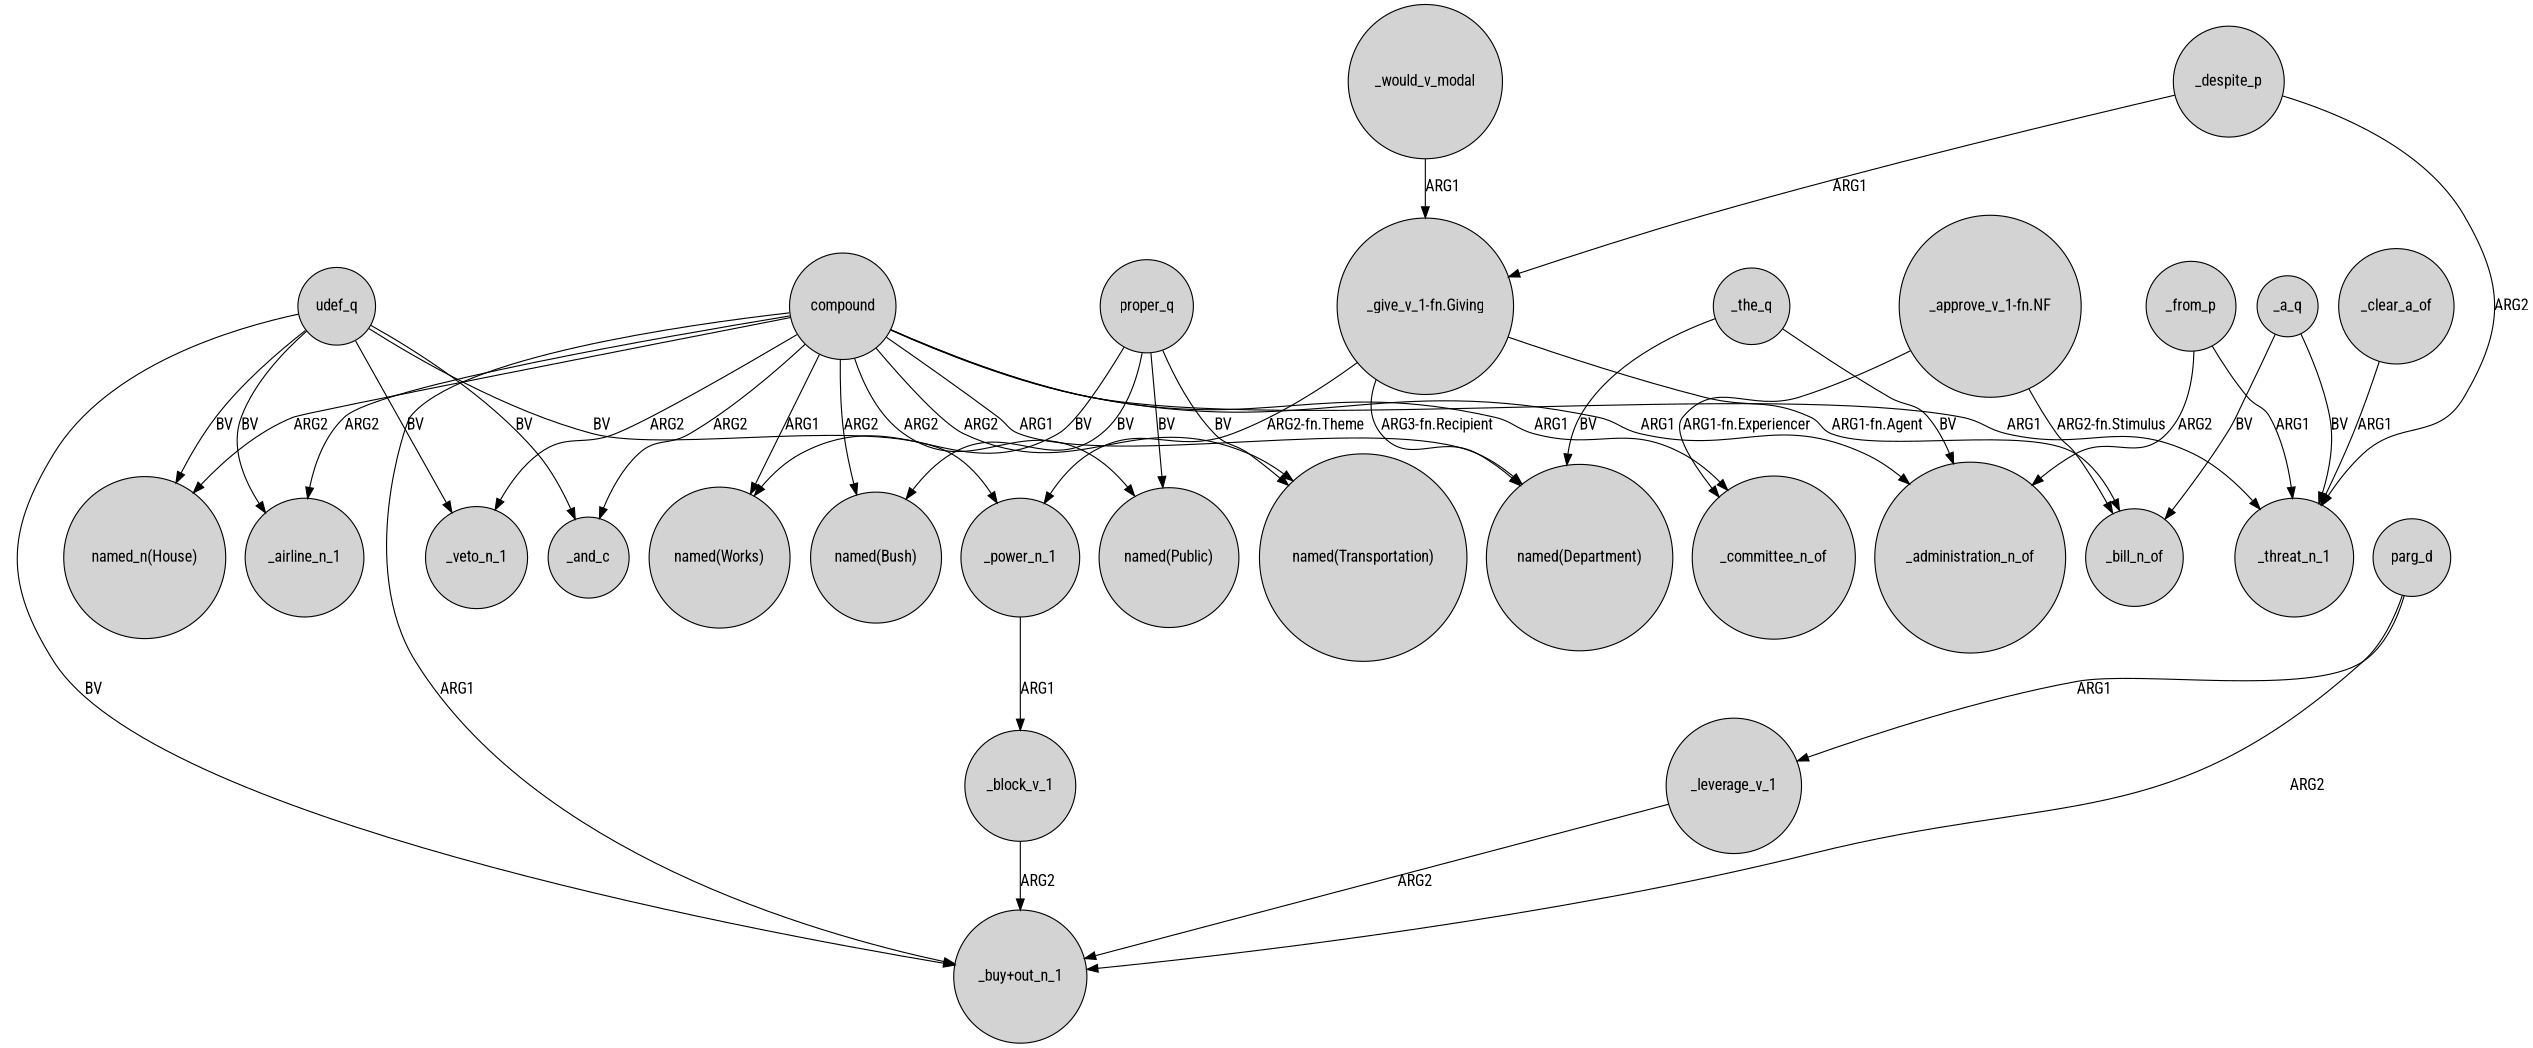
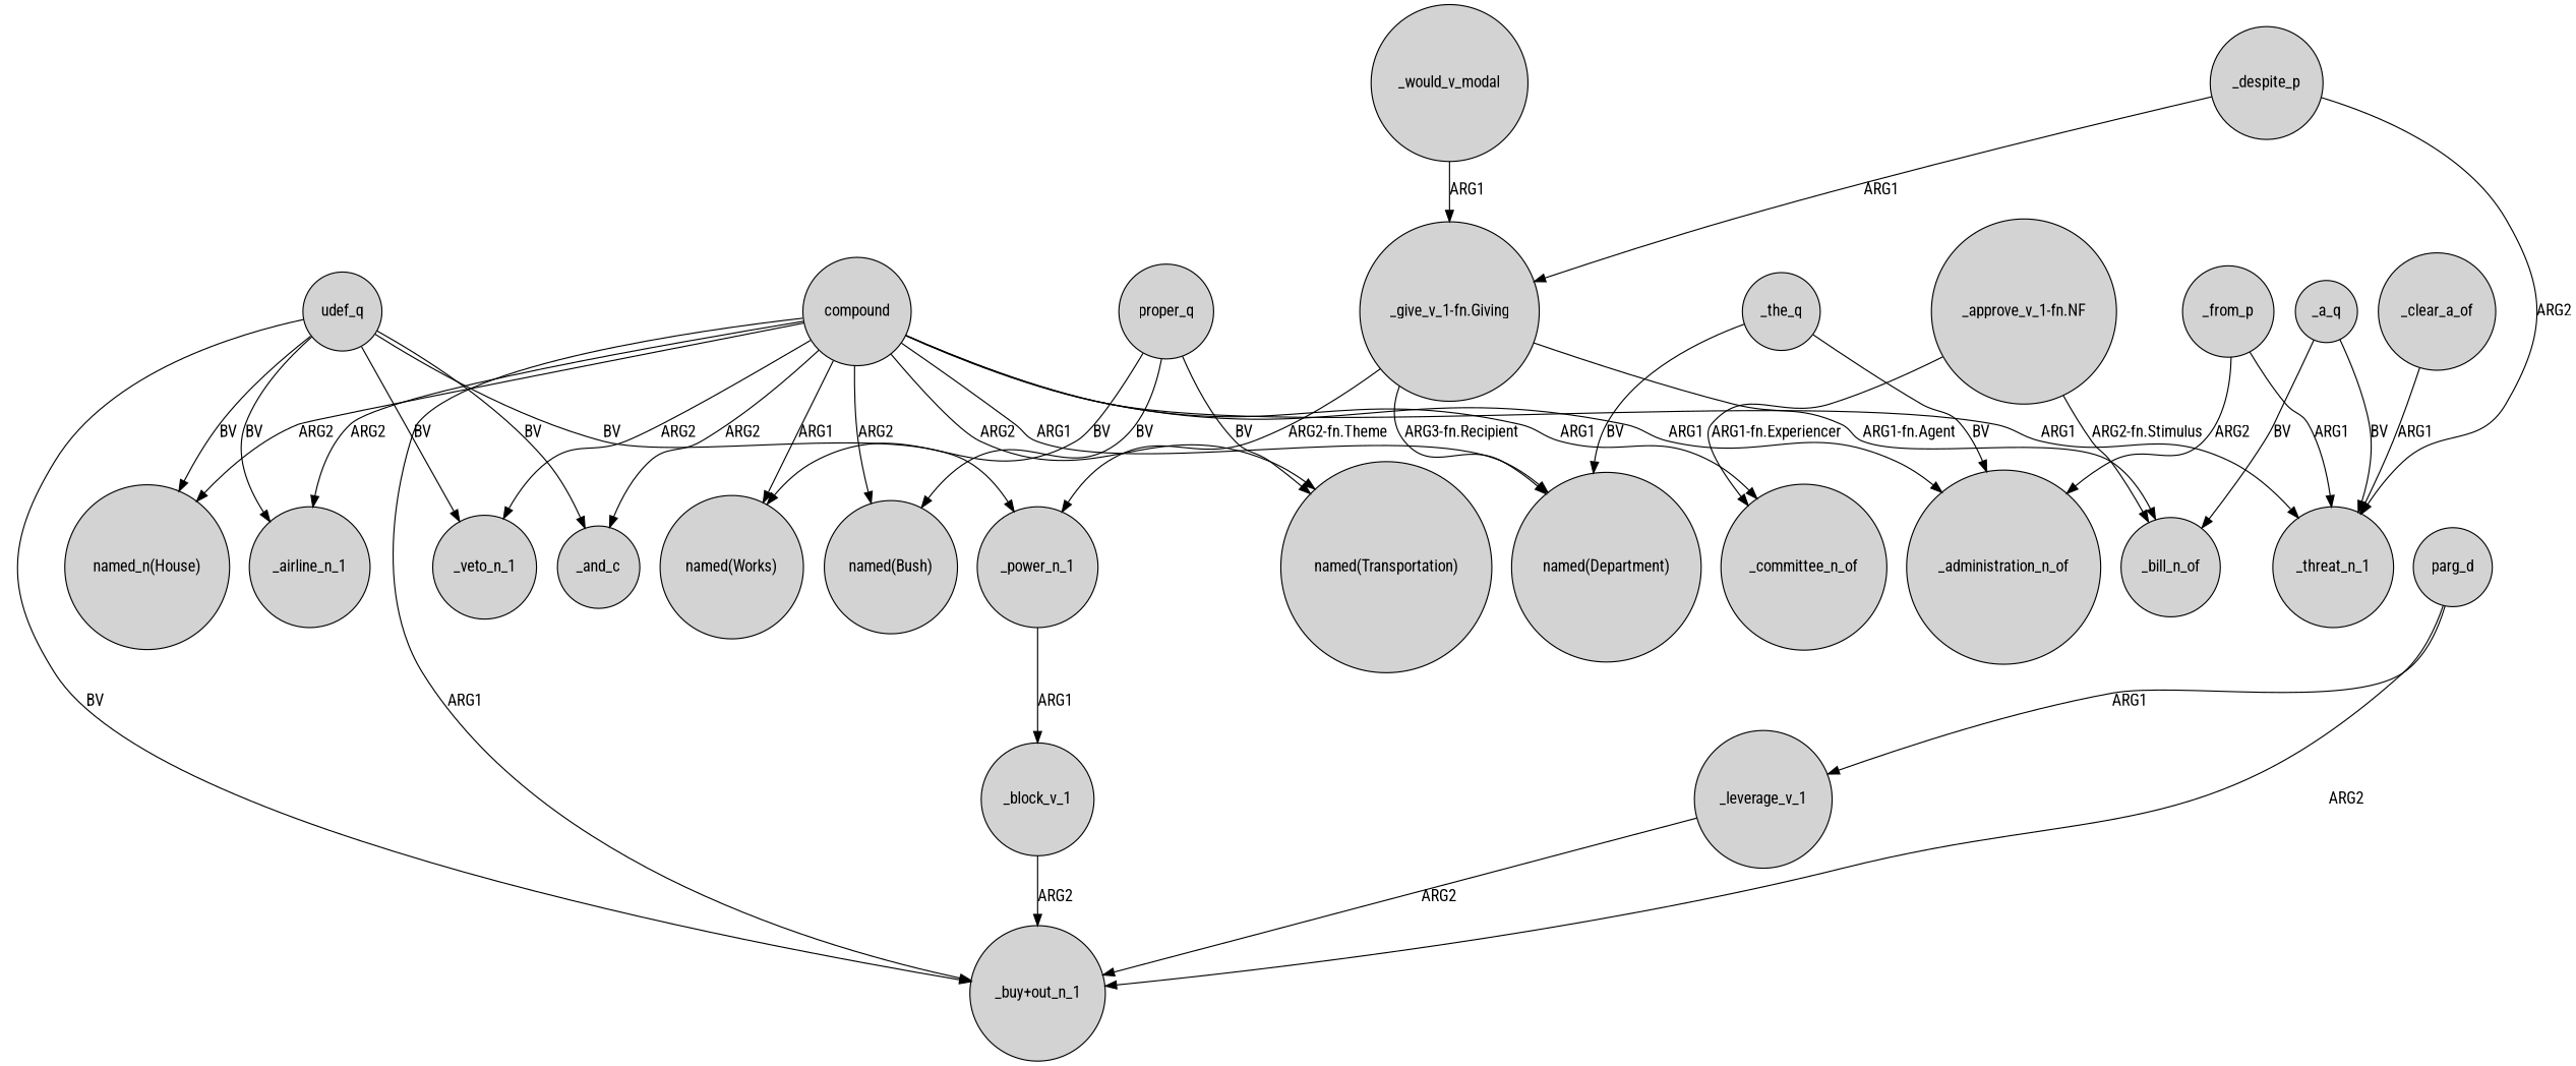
  digraph {
    fontname="Roboto Condensed"
    node [fontname="Roboto Condensed" shape=circle style=filled]
    edge [fontname="Roboto Condensed"]
    udef_q
    "named_n(House)"
    _veto_n_1
    "_buy+out_n_1"
    _and_c
    _power_n_1
    _airline_n_1
    _block_v_1
    _from_p
    _administration_n_of
    _threat_n_1
    proper_q
    "named(Transportation)"
    "named(Works)"
    "named(Bush)"
-   "named(Public)"
    _clear_a_of
    _a_q
    _bill_n_of
    compound
    "named(Department)"
    _committee_n_of
    "_give_v_1-fn.Giving"
    "_approve_v_1-fn.NF"
    _the_q
    parg_d
    _leverage_v_1
    _would_v_modal
    _despite_p
    udef_q -> "named_n(House)" [label=BV]
    udef_q -> _veto_n_1 [label=BV]
    udef_q -> "_buy+out_n_1" [label=BV]
    udef_q -> _and_c [label=BV]
    udef_q -> _power_n_1 [label=BV]
    udef_q -> _airline_n_1 [label=BV]
    _power_n_1 -> _block_v_1 [label=ARG1]
    _block_v_1 -> "_buy+out_n_1" [label=ARG2]
    _from_p -> _administration_n_of [label=ARG2]
    _from_p -> _threat_n_1 [label=ARG1]
    proper_q -> "named(Transportation)" [label=BV]
    proper_q -> "named(Works)" [label=BV]
    proper_q -> "named(Bush)" [label=BV]
-   proper_q -> "named(Public)" [label=BV]
    _clear_a_of -> _threat_n_1 [label=ARG1]
    _a_q -> _threat_n_1 [label=BV]
    _a_q -> _bill_n_of [label=BV]
    compound -> "named_n(House)" [label=ARG2]
    compound -> _veto_n_1 [label=ARG2]
    compound -> "_buy+out_n_1" [label=ARG1]
    compound -> _and_c [label=ARG2]
    compound -> _airline_n_1 [label=ARG2]
    compound -> _administration_n_of [label=ARG1]
    compound -> _threat_n_1 [label=ARG1]
    compound -> "named(Transportation)" [label=ARG2]
    compound -> "named(Works)" [label=ARG1]
    compound -> "named(Bush)" [label=ARG2]
-   compound -> "named(Public)" [label=ARG2]
    compound -> "named(Department)" [label=ARG1]
    compound -> _committee_n_of [label=ARG1]
    "_give_v_1-fn.Giving" -> _power_n_1 [label="ARG2-fn.Theme"]
    "_give_v_1-fn.Giving" -> _bill_n_of [label="ARG1-fn.Agent"]
    "_give_v_1-fn.Giving" -> "named(Department)" [label="ARG3-fn.Recipient"]
    "_approve_v_1-fn.NF" -> _bill_n_of [label="ARG2-fn.Stimulus"]
    "_approve_v_1-fn.NF" -> _committee_n_of [label="ARG1-fn.Experiencer"]
    _the_q -> _administration_n_of [label=BV]
    _the_q -> "named(Department)" [label=BV]
    parg_d -> "_buy+out_n_1" [label=ARG2]
    parg_d -> _leverage_v_1 [label=ARG1]
    _leverage_v_1 -> "_buy+out_n_1" [label=ARG2]
    _would_v_modal -> "_give_v_1-fn.Giving" [label=ARG1]
    _despite_p -> _threat_n_1 [label=ARG2]
    _despite_p -> "_give_v_1-fn.Giving" [label=ARG1]
  }
